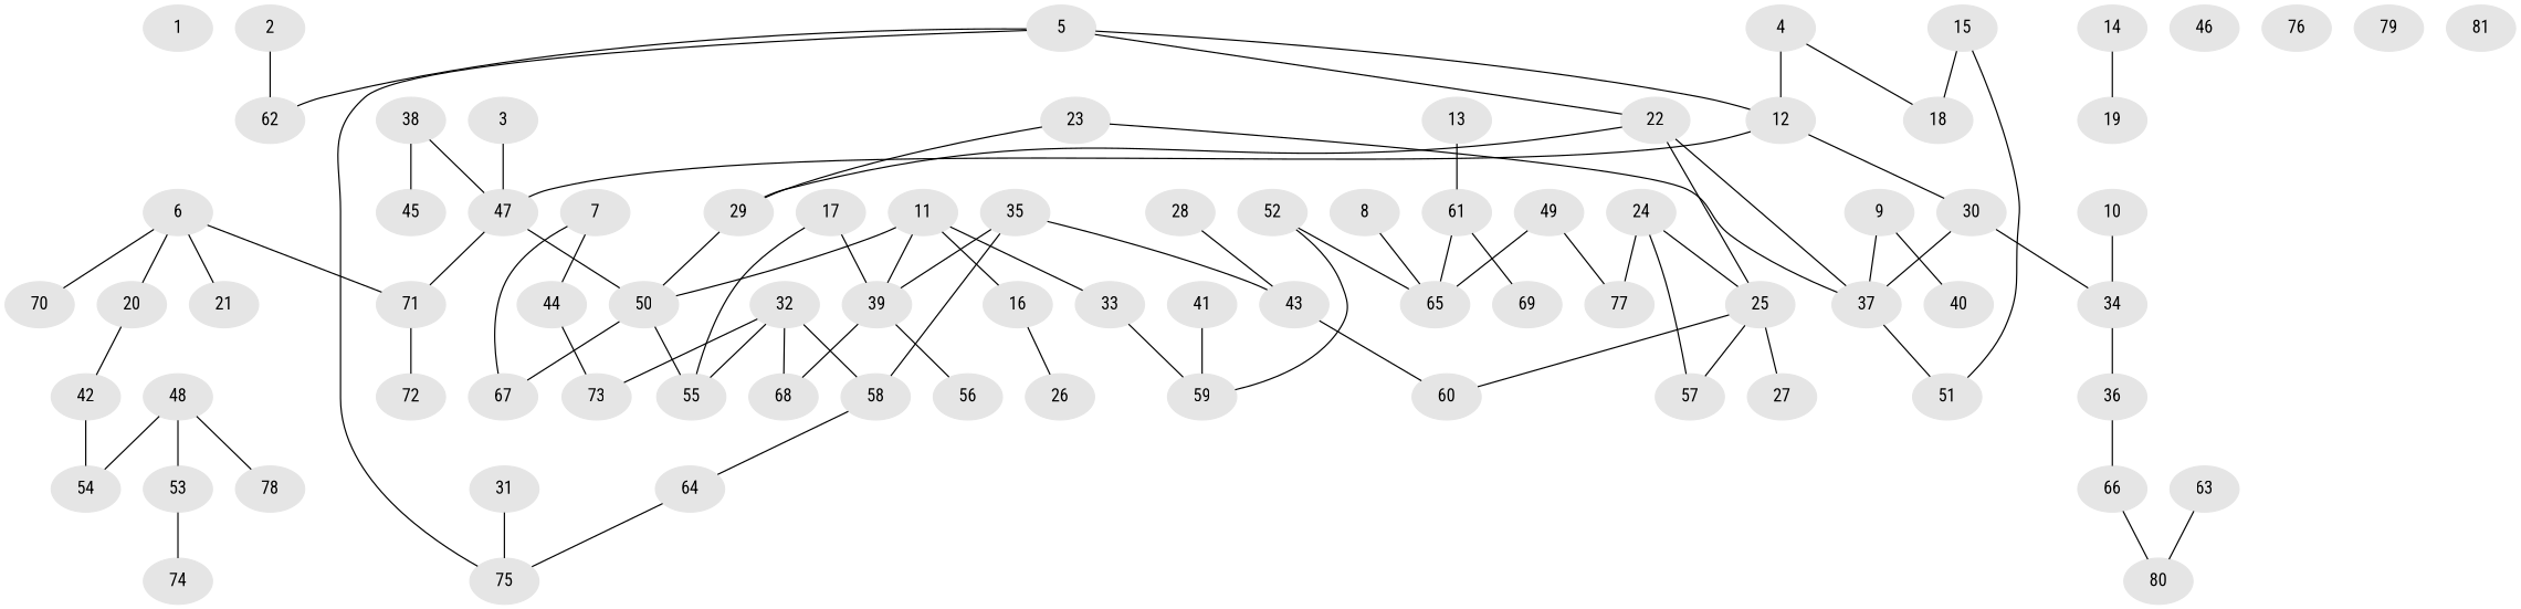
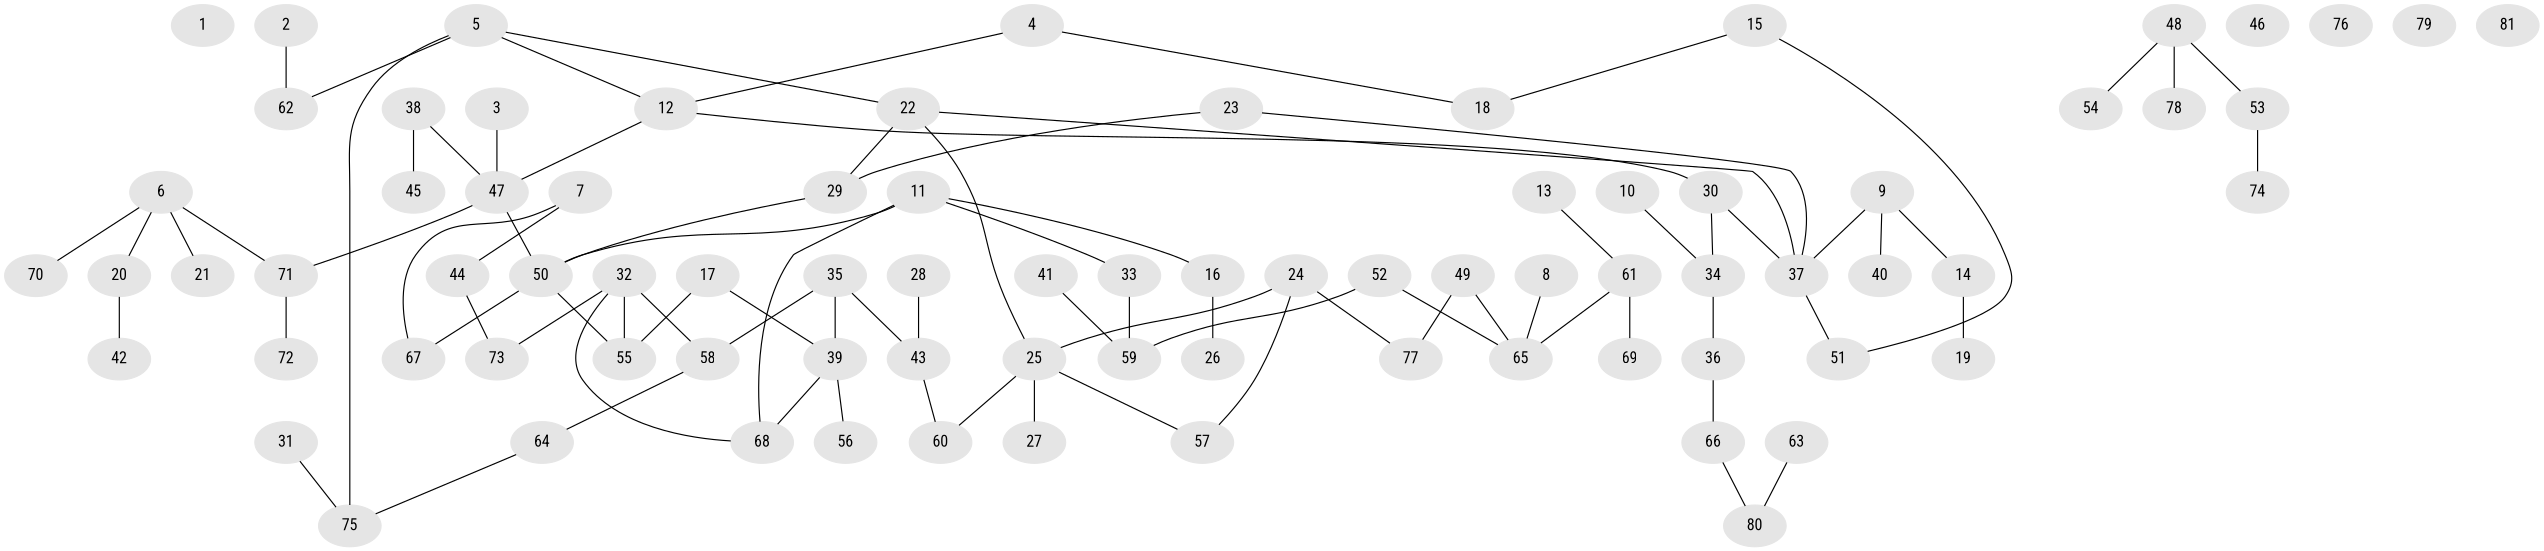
  graph {
    fontname="Roboto Condensed"
    node [color=gray90 fontname="Roboto Condensed" style=filled]
    edge [fontname="Roboto Condensed"]
    1
    2
    62
    3
    47
    71
    50
    4
    12
    18
    30
    5
    22
    75
    37
    25
    29
    34
    6
    20
    21
    70
    42
    72
    7
    44
    67
    73
    8
    65
    9
    14
    40
    19
    51
    10
    36
    11
    16
    33
    68
    26
    59
    55
    13
    61
    69
    15
    17
    39
    56
    54
    57
    27
    60
    23
    24
    77
    28
    43
    31
    32
    58
    66
    35
    64
    63
    80
    38
    45
    41
    46
    48
    78
    53
    74
    49
    52
    76
    79
    81
    2 -- 62
    3 -- 47
    47 -- 71
    47 -- 50
    71 -- 72
    50 -- 67
    50 -- 55
    4 -- 12
    4 -- 18
    12 -- 47
    12 -- 30
    30 -- 37
    30 -- 34
    5 -- 62
    5 -- 12
    5 -- 22
    5 -- 75
    22 -- 37
    22 -- 25
    22 -- 29
    37 -- 51
    25 -- 57
    25 -- 27
    25 -- 60
    29 -- 50
    34 -- 36
    6 -- 71
    6 -- 20
    6 -- 21
    6 -- 70
    20 -- 42
-   42 -- 54
    7 -- 44
    7 -- 67
    44 -- 73
    8 -- 65
    9 -- 37
+   9 -- 14
    9 -- 40
    14 -- 19
    10 -- 34
    36 -- 66
    11 -- 50
    11 -- 16
    11 -- 33
-   11 -- 39
+   11 -- 68
    16 -- 26
    33 -- 59
    13 -- 61
    61 -- 65
    61 -- 69
    15 -- 18
    15 -- 51
    17 -- 55
    17 -- 39
    39 -- 68
    39 -- 56
    23 -- 37
    23 -- 29
    24 -- 25
    24 -- 57
    24 -- 77
    28 -- 43
    43 -- 60
    31 -- 75
    32 -- 73
    32 -- 68
    32 -- 55
    32 -- 58
    58 -- 64
    66 -- 80
    35 -- 39
    35 -- 43
    35 -- 58
    64 -- 75
    63 -- 80
    38 -- 47
    38 -- 45
    41 -- 59
    48 -- 54
    48 -- 78
    48 -- 53
    53 -- 74
    49 -- 65
    49 -- 77
    52 -- 65
    52 -- 59
  }
